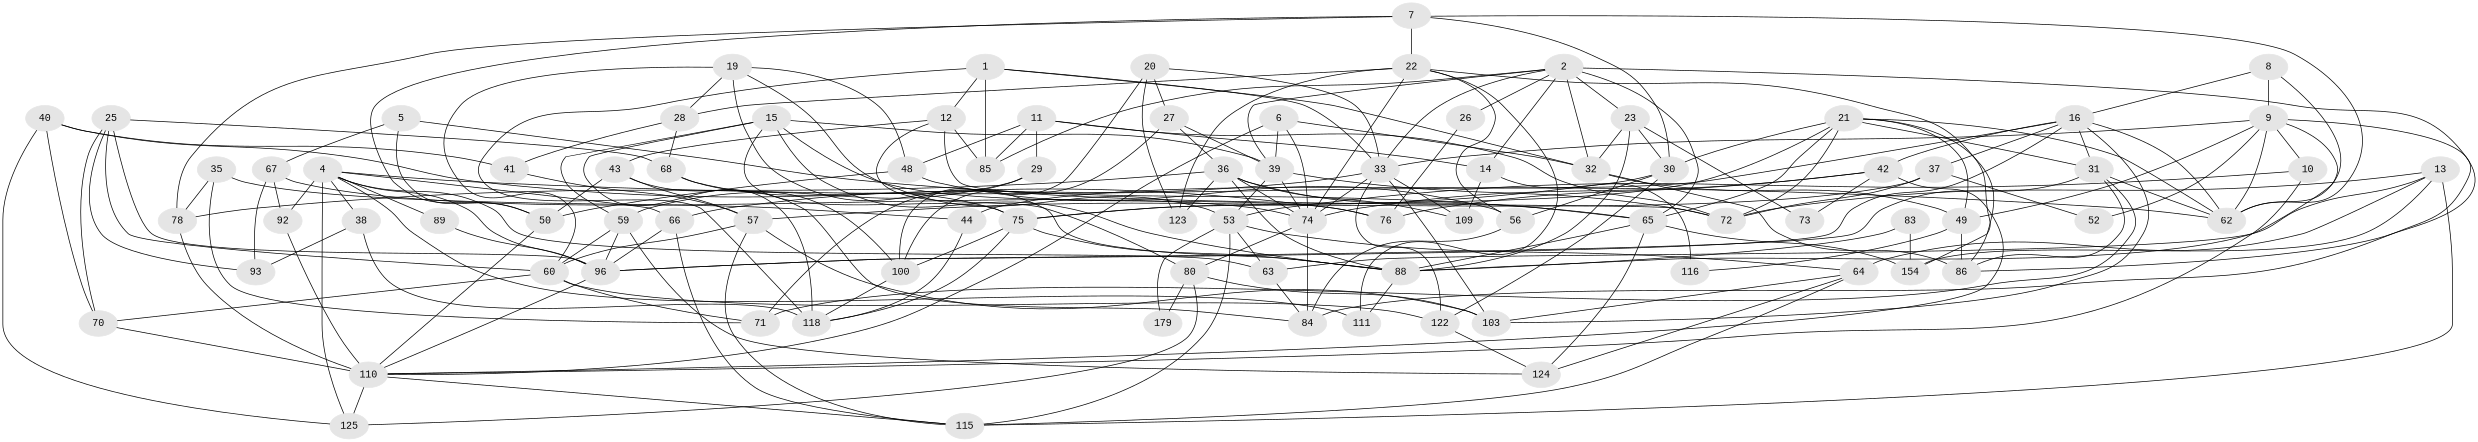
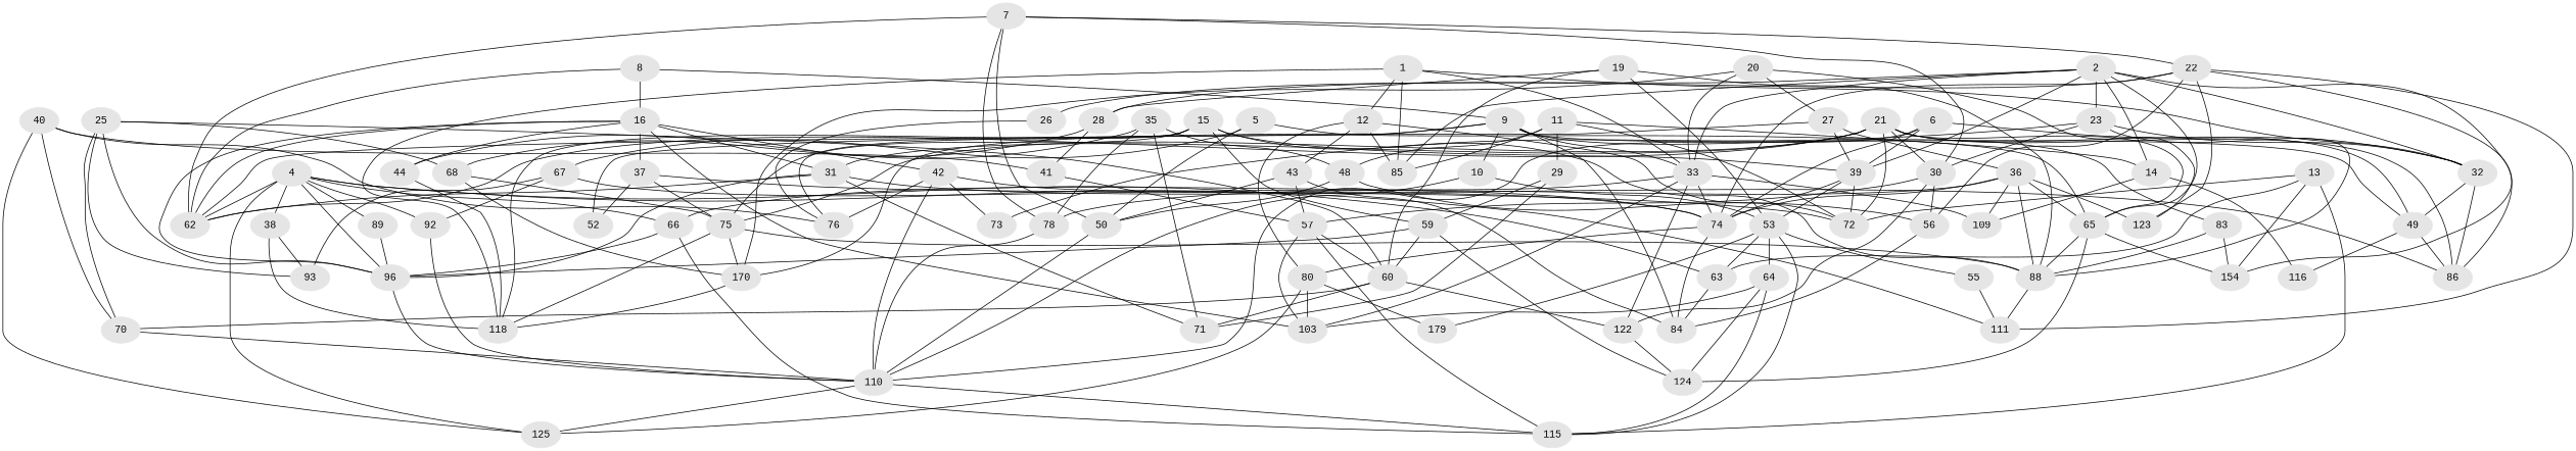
  graph {
    fontname="Liberation Mono"
    node [color=gray90 fontname="Liberation Mono" style=filled]
    edge [fontname="Liberation Mono"]
    12 [super="+104"]
    85
    72 [super="+91"]
    43
    80
    1
    32 [super="+45"]
    33 [super="+46"]
    118 [super="+128"]
    86 [super="+120"]
    49 [super="+108"]
    66
    74 [super="+97"]
    109
    103 [super="+126"]
    122
    2 [super="+3"]
    14 [super="+24"]
    23
    26
    39 [super="+54"]
    65 [super="+81"]
    116
    30 [super="+51"]
    88 [super="+95"]
    73
    76
    53 [super="+106"]
    n29 [label=154]
    124
    4 [super="+129"]
    38 [super="+113"]
    62 [super="+94"]
    63
    89
    92
    96 [super="+99"]
    111
    125
    93
    84 [super="+121"]
    115 [super="+127"]
    110 [super="+130"]
    50 [super="+101"]
    5
    67
    6 [super="+17"]
    7 [super="+105"]
    22 [super="+47"]
    78
    28
    123
    56
    57
    9 [super="+34"]
    10
    52
    8
    16 [super="+117"]
    31 [super="+87"]
    37
    42 [super="+90"]
    44
    64
+   55
    n66 [label=179]
    11 [super="+61"]
    29
    48
    59 [super="+82"]
    71
    13 [super="+18"]
    15 [super="+69"]
    75 [super="+98"]
    60 [super="+79"]
-   100
+   100 [label=170]
    19
    68 [super="+77"]
    41
    70
    27 [super="+112"]
    36 [super="+107"]
    20
    21 [super="+58"]
    25
    35 [super="+102"]
    40
    83
    12 -- 85
    12 -- 72
    12 -- 43
    12 -- 80
    43 -- 84
    43 -- 50
    43 -- 57
    80 -- 103
    80 -- 125
    80 -- n66
    1 -- 12
    1 -- 85
    1 -- 32
    1 -- 33
    1 -- 118
    32 -- 86
    32 -- 49
    33 -- 66
    33 -- 74 [weight=2]
    33 -- 109
    33 -- 103
    33 -- 122
    49 -- 86
    49 -- 116
    66 -- 96
    66 -- 115
    74 -- 80
    74 -- 84
    122 -- 124
    2 -- 85
    2 -- 32
    2 -- 33
    2 -- 86
    2 -- 14
    2 -- 23
    2 -- 26
    2 -- 39
    2 -- 65
    14 -- 109
    14 -- 116
    23 -- 32
    23 -- 30
    23 -- 88
    23 -- 73
    26 -- 76
    39 -- 72
    39 -- 74
    39 -- 53
    65 -- 88
    65 -- n29
    65 -- 124
    30 -- 122
    30 -- 56
    30 -- 57
    88 -- 111
    53 -- 63
    53 -- 115
    53 -- 64
+   53 -- 55
    53 -- n66
    4 -- 66
    4 -- 38
    4 -- 62
    4 -- 63
    4 -- 89
    4 -- 92
    4 -- 96
    4 -- 111
    4 -- 125
    38 -- 118 [weight=2]
    38 -- 93
    63 -- 84
    89 -- 96
    92 -- 110
    96 -- 110
    110 -- 125
    110 -- 115
    50 -- 110
    5 -- 65
    5 -- 50
    5 -- 67
    67 -- 74
    67 -- 92
    67 -- 93
    6 -- 32
    6 -- 74
    6 -- 39
    6 -- 110
    7 -- 30
    7 -- 62
    7 -- 50
    7 -- 22
    7 -- 78
    22 -- 74
    22 -- n29
    22 -- 111
    22 -- 28
    22 -- 123
    22 -- 56
    78 -- 110
    28 -- 68
    28 -- 41
    56 -- 84
    57 -- 103
    57 -- 115
    57 -- 60
    9 -- 33
    9 -- 49
-   9 -- 88
+   9 -- 83
    9 -- 62
    9 -- 84
    9 -- 10
    9 -- 52
    10 -- 53
    10 -- 110
    8 -- 62
    8 -- 9
    8 -- 16
    16 -- 103
    16 -- 62
    16 -- 96
    16 -- 31
    16 -- 37
    16 -- 42
    16 -- 44
    31 -- 86
    31 -- 62
    31 -- 96
    31 -- 71
    37 -- 72
    37 -- 52
    37 -- 75
    42 -- 74
    42 -- 73
    42 -- 76
    42 -- 110
    44 -- 118
    64 -- 103
    64 -- 124
    64 -- 115
+   55 -- 111
    11 -- 85
    11 -- 72
    11 -- 14
    11 -- 29
    11 -- 48
    29 -- 59
    29 -- 71
    48 -- 50
    48 -- 56
    59 -- 124
    59 -- 96
    59 -- 60
    13 -- 72
    13 -- n29
    13 -- 63
    13 -- 115
-   13 -- 64
    15 -- 118
    15 -- 39
    15 -- 88
    15 -- 76
    15 -- 59
    15 -- 75
    75 -- 118
    75 -- 88
    75 -- 100
    60 -- 122
    60 -- 71
    60 -- 70
    100 -- 118
    19 -- 88
    19 -- 53
    19 -- 28
    19 -- 60
    68 -- 75
    68 -- 100
    41 -- 57
    70 -- 110
    27 -- 39
    27 -- 100
    27 -- 36
    36 -- 74
    36 -- 109
    36 -- 65
    36 -- 88
    36 -- 78
    36 -- 123
    20 -- 33
    20 -- 123
    20 -- 100
    20 -- 27
    21 -- 72
    21 -- 86
    21 -- 49
    21 -- 65 [weight=2]
    21 -- 30
    21 -- 62
    21 -- 31
    21 -- 75
    25 -- 96
    25 -- 93
    25 -- 60
    25 -- 68
    25 -- 70
    35 -- 78
    35 -- 44
-   19 -- 48
+   35 -- 48
    35 -- 71
    40 -- 76
    40 -- 125
    40 -- 41
    40 -- 70
    83 -- 88
    83 -- n29
  }
